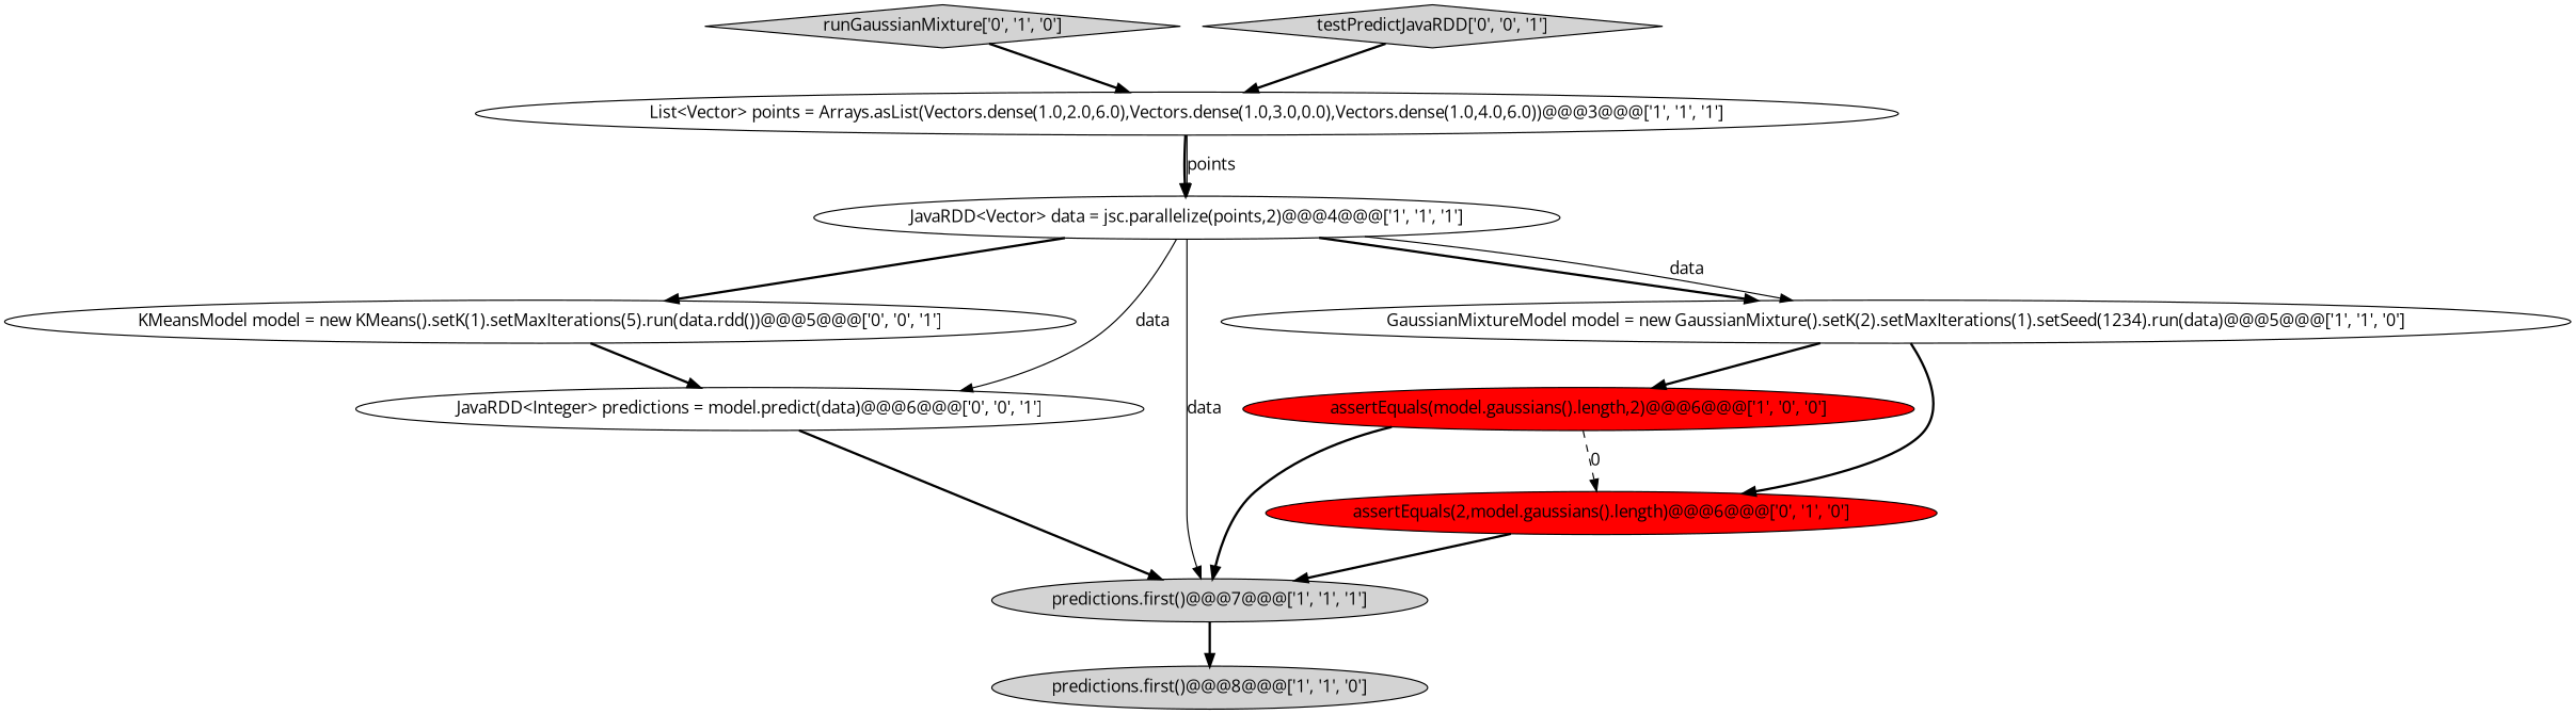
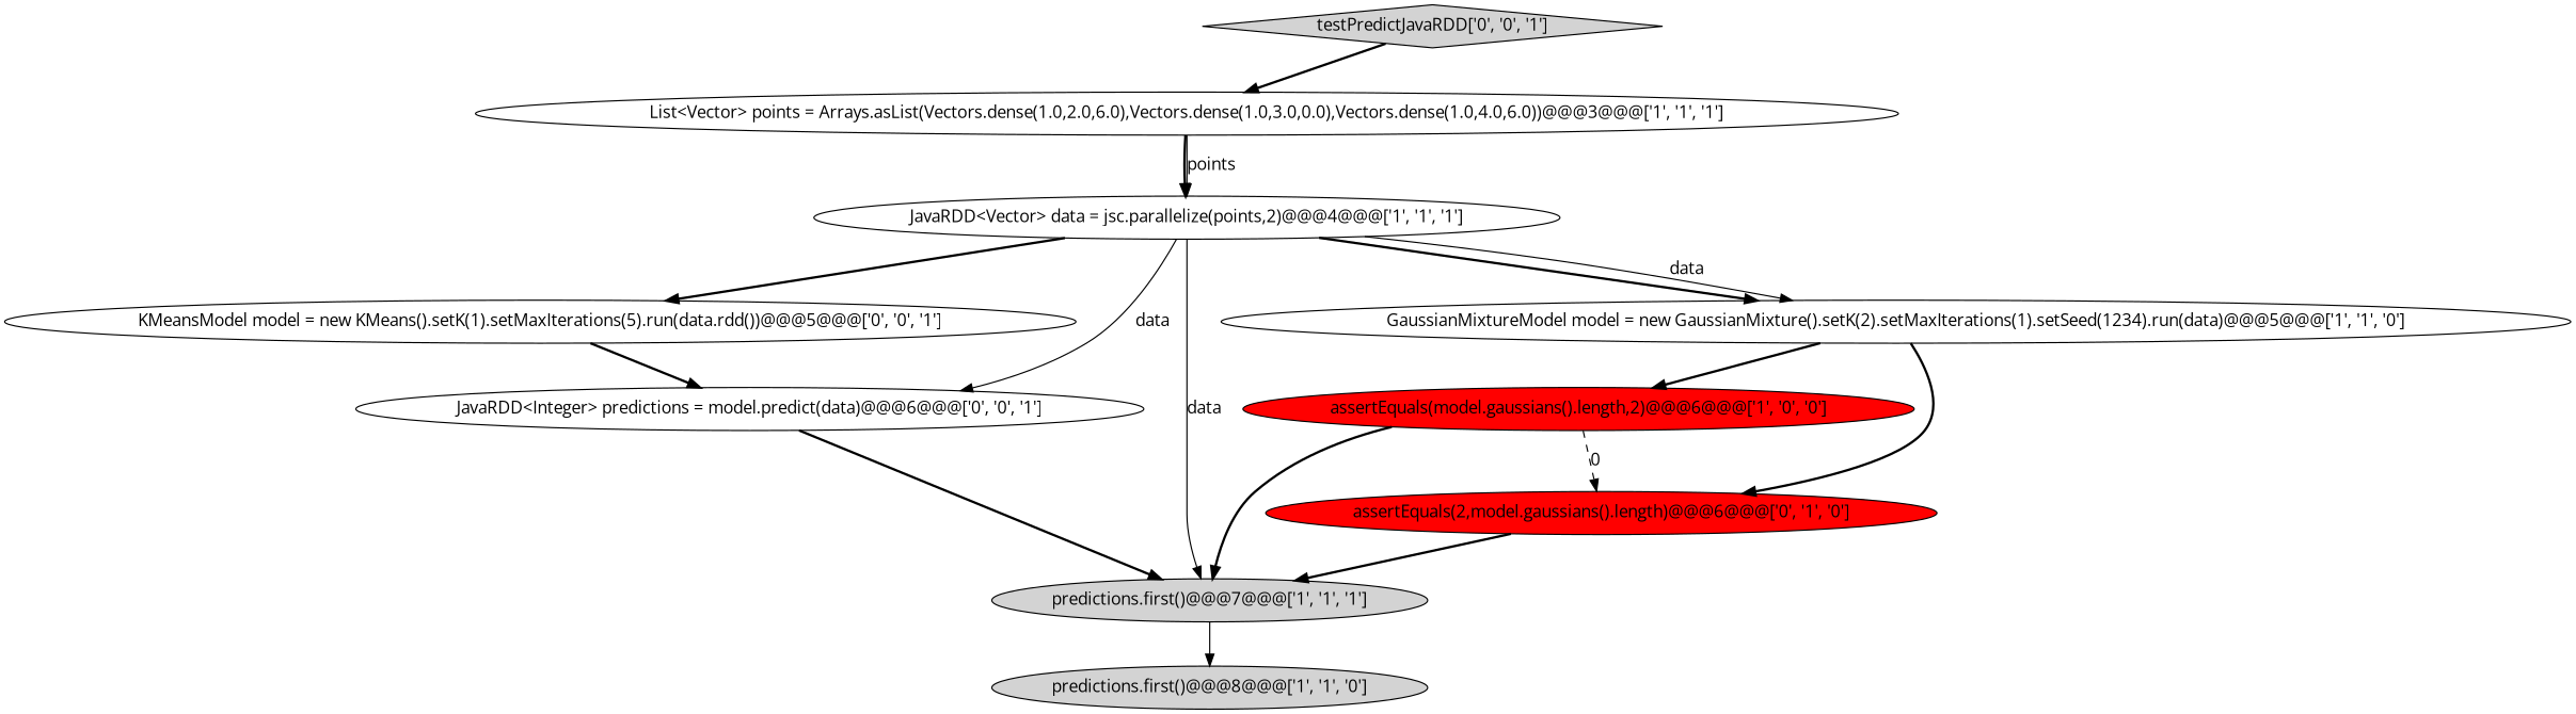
  digraph {
    fontname="Open Sans"
    node [fillcolor=white fontname="Open Sans" shape=ellipse style=filled]
    edge [fontname="Open Sans" style=bold]
    n1 [label="JavaRDD<Vector> data = jsc.parallelize(points,2)@@@4@@@['1', '1', '1']"]
    n2 [label="KMeansModel model = new KMeans().setK(1).setMaxIterations(5).run(data.rdd())@@@5@@@['0', '0', '1']"]
    n3 [label="JavaRDD<Integer> predictions = model.predict(data)@@@6@@@['0', '0', '1']"]
    n4 [fillcolor=lightgray label="predictions.first()@@@7@@@['1', '1', '1']"]
    n5 [label="GaussianMixtureModel model = new GaussianMixture().setK(2).setMaxIterations(1).setSeed(1234).run(data)@@@5@@@['1', '1', '0']"]
    n6 [fillcolor=lightgray label="predictions.first()@@@8@@@['1', '1', '0']"]
    n7 [fillcolor=red label="assertEquals(model.gaussians().length,2)@@@6@@@['1', '0', '0']"]
    n8 [fillcolor=red label="assertEquals(2,model.gaussians().length)@@@6@@@['0', '1', '0']"]
-   n9 [fillcolor=lightgray label="runGaussianMixture['0', '1', '0']" shape=diamond]
    n10 [label="List<Vector> points = Arrays.asList(Vectors.dense(1.0,2.0,6.0),Vectors.dense(1.0,3.0,0.0),Vectors.dense(1.0,4.0,6.0))@@@3@@@['1', '1', '1']"]
    n11 [fillcolor=lightgray label="testPredictJavaRDD['0', '0', '1']" shape=diamond]
    n1 -> n2
    n1 -> n3 [label=data style=solid]
    n1 -> n4 [label=data style=solid]
    n1 -> n5
    n1 -> n5 [label=data style=solid]
    n2 -> n3
    n3 -> n4
-   n4 -> n6
+   n4 -> n6 [style=solid]
    n5 -> n7
    n5 -> n8
    n7 -> n4
    n7 -> n8 [label=0 style=dashed]
    n8 -> n4
-   n9 -> n10
    n10 -> n1
    n10 -> n1 [label=points style=solid]
    n11 -> n10
  }
